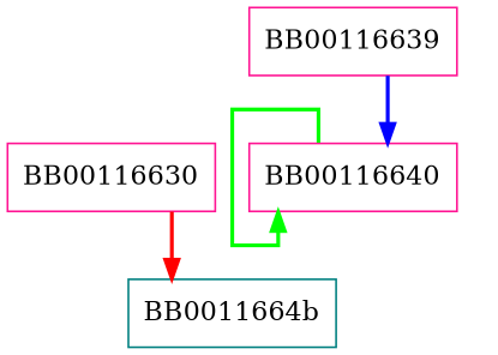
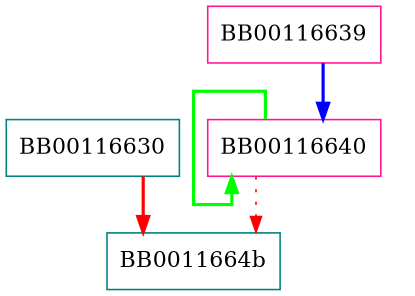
  digraph {
    fontname="DejaVu Serif"
    splines=ortho
    node [color=teal fontname="DejaVu Serif" shape=box]
    edge [color=red fontname="DejaVu Serif" style=bold]
-   BB00116630 [color=deeppink]
+   BB00116630
    BB0011664b
    BB00116639 [color=deeppink]
    BB00116640 [color=deeppink]
    BB00116630 -> BB0011664b
    BB00116639 -> BB00116640 [color=blue]
+   BB00116640 -> BB0011664b [style=dotted]
    BB00116640 -> BB00116640 [color=green]
  }
